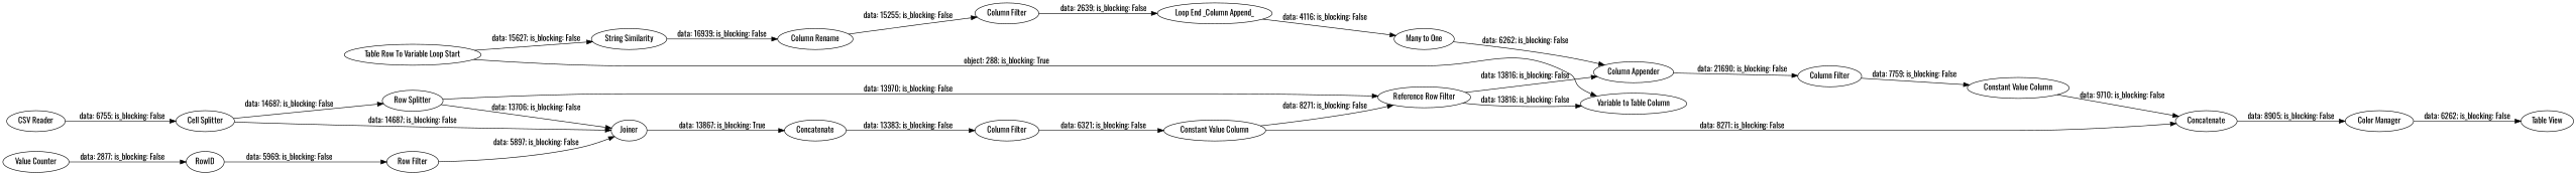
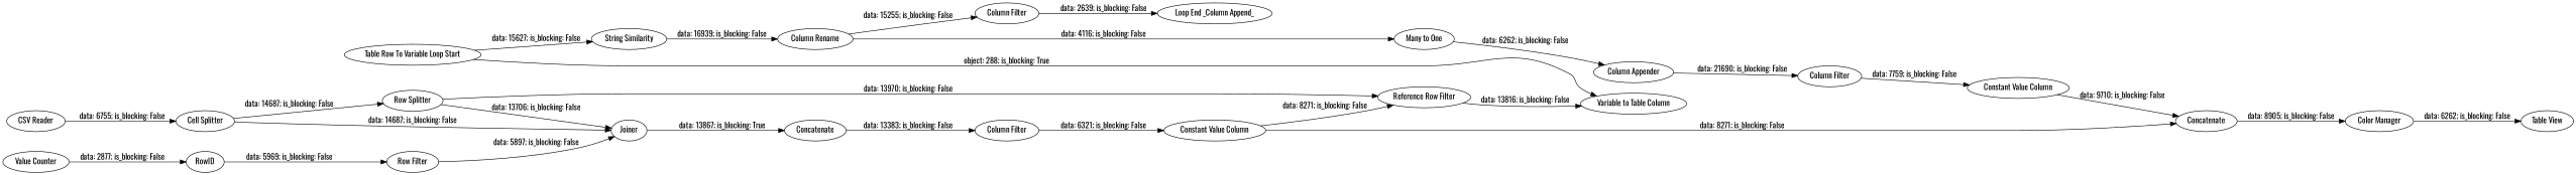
  digraph {
    fontname=Oswald
    rankdir=LR
    node [fontname=Oswald]
    edge [fontname=Oswald]
    n1 [label="Many to One"]
    n2 [label="Column Appender"]
    n3 [label="Column Filter"]
    n4 [label="Constant Value Column"]
    n5 [label="Cell Splitter"]
    n6 [label="Row Splitter"]
    n7 [label=Joiner]
    n8 [label="Reference Row Filter"]
    n9 [label=Concatenate]
    n10 [label=Concatenate]
    n11 [label="Color Manager"]
    n12 [label="Table View"]
    n13 [label="Variable to Table Column"]
    n14 [label="String Similarity"]
    n15 [label="Column Rename"]
    n16 [label=RowID]
    n17 [label="Row Filter"]
    n18 [label="CSV Reader"]
    n19 [label="Column Filter"]
    n20 [label="Table Row To Variable Loop Start"]
    n21 [label="Column Filter"]
    n22 [label="Loop End _Column Append_"]
    n23 [label="Constant Value Column"]
    n24 [label="Value Counter"]
    n1 -> n2 [label="data: 6262; is_blocking: False"]
    n2 -> n3 [label="data: 21690; is_blocking: False"]
    n3 -> n4 [label="data: 7759; is_blocking: False"]
    n4 -> n10 [label="data: 9710; is_blocking: False"]
    n5 -> n6 [label="data: 14687; is_blocking: False"]
    n5 -> n7 [label="data: 14687; is_blocking: False"]
    n6 -> n7 [label="data: 13706; is_blocking: False"]
    n6 -> n8 [label="data: 13970; is_blocking: False"]
    n7 -> n9 [label="data: 13867; is_blocking: True"]
-   n8 -> n2 [label="data: 13816; is_blocking: False"]
    n8 -> n13 [label="data: 13816; is_blocking: False"]
    n9 -> n19 [label="data: 13383; is_blocking: False"]
    n10 -> n11 [label="data: 8905; is_blocking: False"]
    n11 -> n12 [label="data: 6262; is_blocking: False"]
    n14 -> n15 [label="data: 16939; is_blocking: False"]
    n15 -> n21 [label="data: 15255; is_blocking: False"]
    n16 -> n17 [label="data: 5969; is_blocking: False"]
    n17 -> n7 [label="data: 5897; is_blocking: False"]
    n18 -> n5 [label="data: 6755; is_blocking: False"]
    n19 -> n23 [label="data: 6321; is_blocking: False"]
    n20 -> n13 [label="object: 288; is_blocking: True"]
    n20 -> n14 [label="data: 15627; is_blocking: False"]
    n21 -> n22 [label="data: 2639; is_blocking: False"]
-   n22 -> n1 [label="data: 4116; is_blocking: False"]
+   n15 -> n1 [label="data: 4116; is_blocking: False"]
    n23 -> n8 [label="data: 8271; is_blocking: False"]
    n23 -> n10 [label="data: 8271; is_blocking: False"]
    n24 -> n16 [label="data: 2877; is_blocking: False"]
  }
